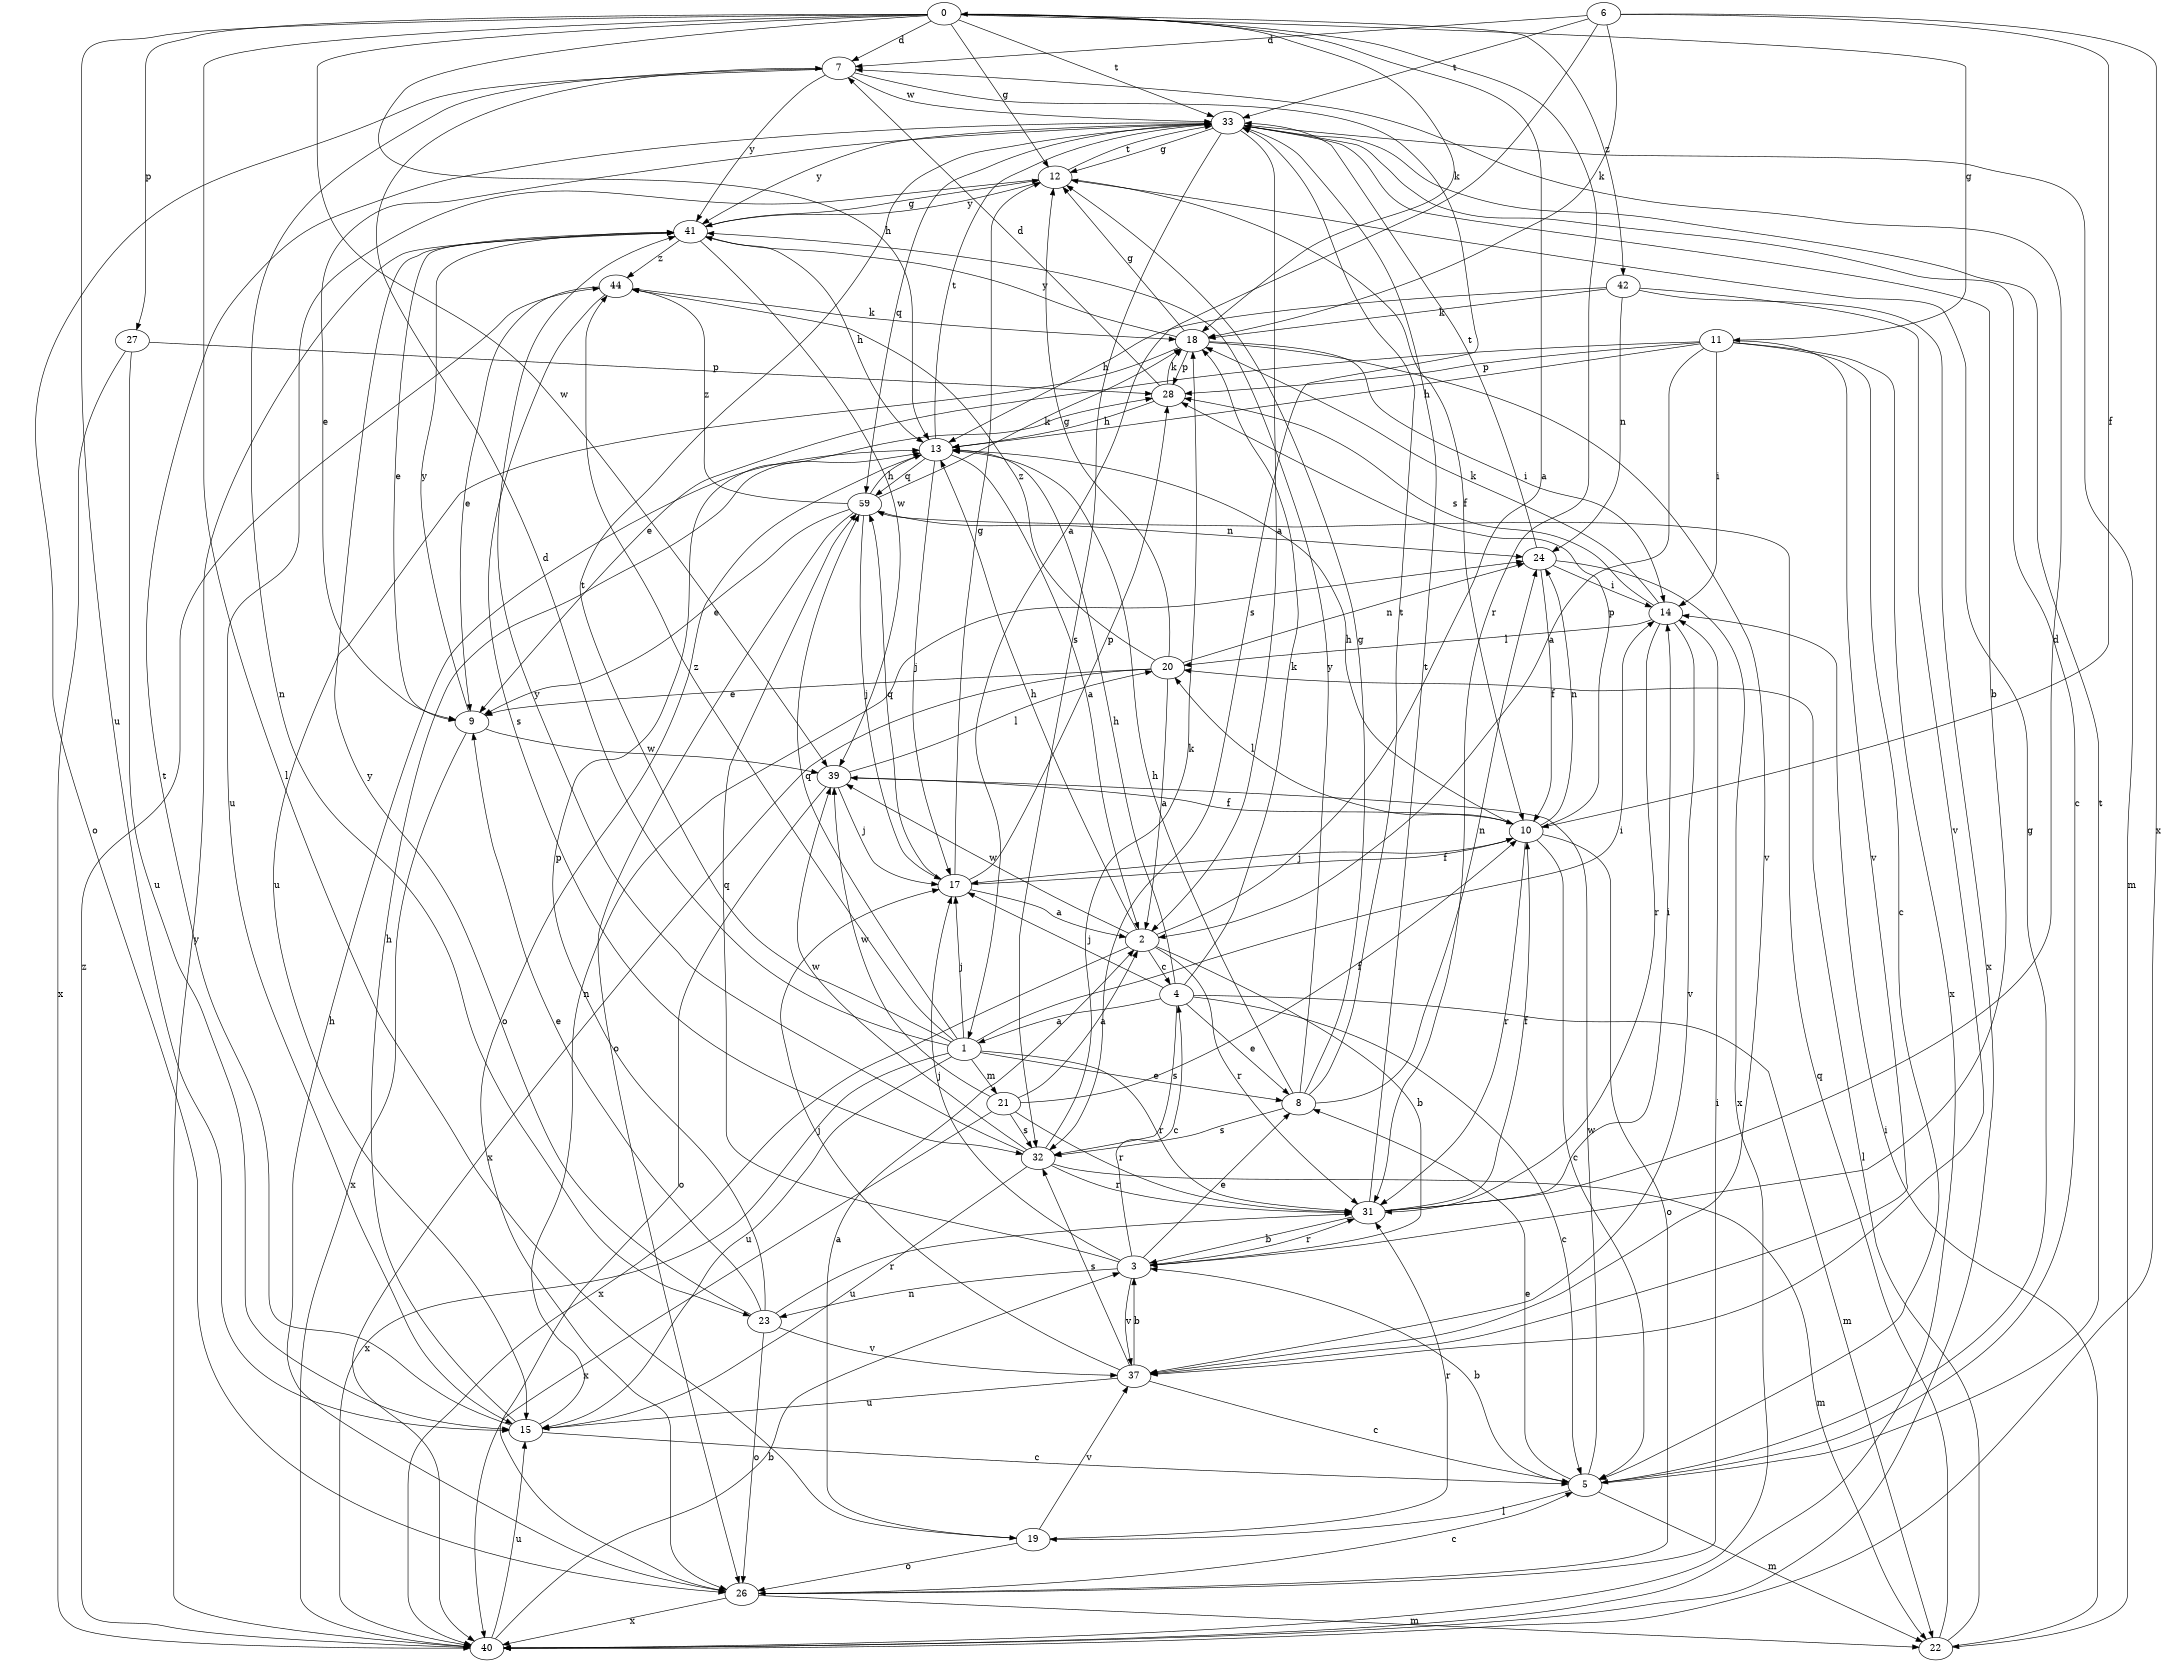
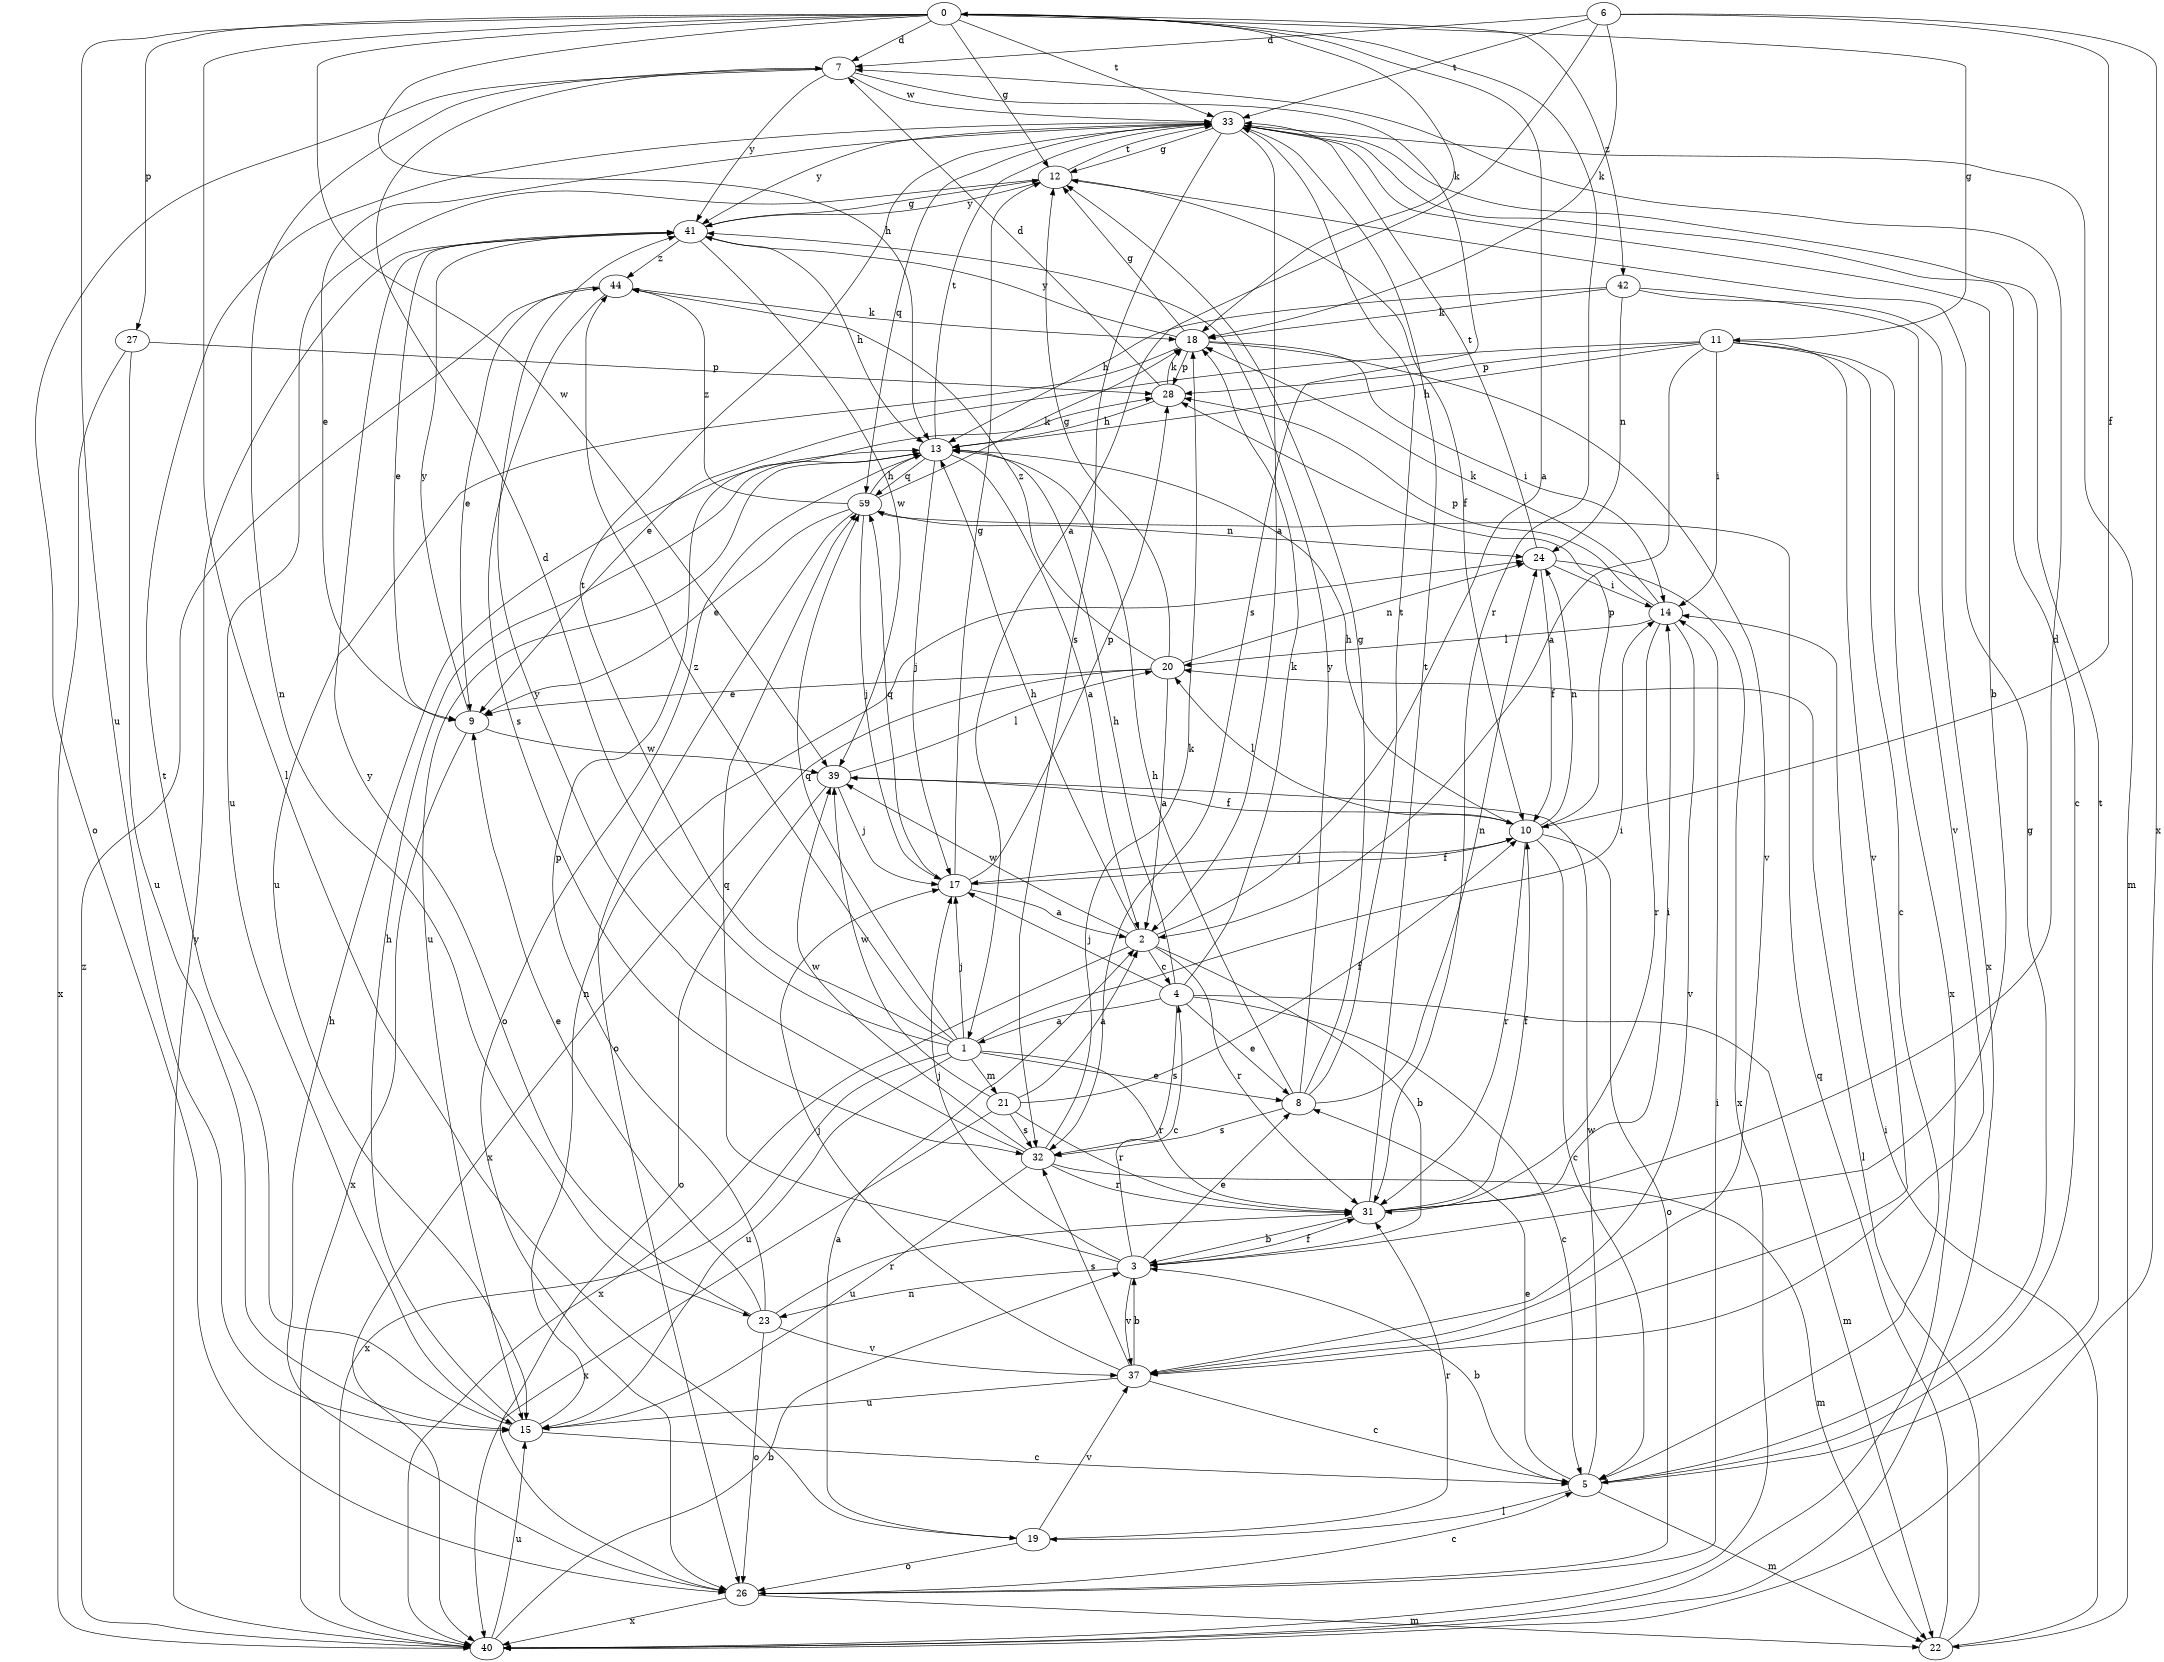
  strict digraph {
    0
    7
    11
    12
    13
    18
    19
    27
    31
    33
    n11 [label=15]
    39
    42
    6
    1
    40
    10
    23
    32
    26
    41
    14
    2
    37
    5
    9
    28
    17
    n29 [label=59]
    3
    22
    24
    20
    8
    21
    44
    4
    0 -> 7 [label=d]
    0 -> 11 [label=g]
    0 -> 12 [label=g]
    0 -> 13 [label=h]
    0 -> 18 [label=k]
    0 -> 19 [label=l]
    0 -> 27 [label=p]
    0 -> 31 [label=r]
    0 -> 33 [label=t]
    0 -> n11 [label=u]
    0 -> 39 [label=w]
    0 -> 42 [label=z]
    7 -> 33 [label=w]
    7 -> 23 [label=n]
    7 -> 32 [label=s]
    7 -> 26 [label=o]
    7 -> 41 [label=y]
    11 -> 13 [label=h]
    11 -> 40 [label=x]
    11 -> 14 [label=i]
    11 -> 2 [label=a]
    11 -> 37 [label=v]
    11 -> 5 [label=c]
    11 -> 9 [label=e]
    11 -> 28 [label=p]
    12 -> 33 [label=t]
    12 -> n11 [label=u]
    12 -> 10 [label=f]
    12 -> 41 [label=y]
    13 -> 33 [label=t]
+   13 -> n11 [label=u]
    13 -> 26 [label=o]
    13 -> 2 [label=a]
    13 -> 17 [label=j]
    13 -> n29 [label=q]
    18 -> 12 [label=g]
    18 -> n11 [label=u]
    18 -> 41 [label=y]
    18 -> 14 [label=i]
    18 -> 37 [label=v]
    18 -> 28 [label=p]
    19 -> 31 [label=r]
    19 -> 26 [label=o]
    19 -> 2 [label=a]
    19 -> 37 [label=v]
    27 -> n11 [label=u]
    27 -> 40 [label=x]
    27 -> 28 [label=p]
    31 -> 7 [label=d]
    31 -> 33 [label=t]
    31 -> 10 [label=f]
    31 -> 14 [label=i]
    31 -> 3 [label=b]
    33 -> 12 [label=g]
    33 -> 32 [label=s]
    33 -> 41 [label=y]
    33 -> 2 [label=a]
    33 -> 5 [label=c]
    33 -> 9 [label=e]
    33 -> n29 [label=q]
    33 -> 3 [label=b]
    33 -> 22 [label=m]
    n11 -> 13 [label=h]
    n11 -> 33 [label=t]
    n11 -> 5 [label=c]
    n11 -> 24 [label=n]
    39 -> 10 [label=f]
    39 -> 26 [label=o]
    39 -> 17 [label=j]
    39 -> 20 [label=l]
    42 -> 13 [label=h]
    42 -> 18 [label=k]
    42 -> 40 [label=x]
    42 -> 37 [label=v]
    42 -> 24 [label=n]
    6 -> 7 [label=d]
    6 -> 18 [label=k]
    6 -> 33 [label=t]
    6 -> 1 [label=a]
    6 -> 40 [label=x]
    6 -> 10 [label=f]
    1 -> 7 [label=d]
    1 -> 31 [label=r]
    1 -> 33 [label=t]
    1 -> n11 [label=u]
    1 -> 40 [label=x]
    1 -> 14 [label=i]
    1 -> 17 [label=j]
    1 -> n29 [label=q]
    1 -> 8 [label=e]
    1 -> 21 [label=m]
    1 -> 44 [label=z]
    40 -> n11 [label=u]
    40 -> 41 [label=y]
    40 -> 3 [label=b]
    40 -> 44 [label=z]
    10 -> 13 [label=h]
    10 -> 31 [label=r]
    10 -> 26 [label=o]
    10 -> 5 [label=c]
    10 -> 28 [label=p]
    10 -> 17 [label=j]
    10 -> 24 [label=n]
    10 -> 20 [label=l]
    23 -> 31 [label=r]
    23 -> 26 [label=o]
    23 -> 41 [label=y]
    23 -> 37 [label=v]
    23 -> 9 [label=e]
    23 -> 28 [label=p]
    32 -> 18 [label=k]
    32 -> 31 [label=r]
    32 -> n11 [label=u]
    32 -> 39 [label=w]
    32 -> 41 [label=y]
    32 -> 22 [label=m]
    26 -> 13 [label=h]
    26 -> 40 [label=x]
    26 -> 14 [label=i]
    26 -> 5 [label=c]
    26 -> 22 [label=m]
    41 -> 12 [label=g]
    41 -> 13 [label=h]
    41 -> 39 [label=w]
    41 -> 9 [label=e]
    41 -> 44 [label=z]
    14 -> 18 [label=k]
    14 -> 31 [label=r]
    14 -> 37 [label=v]
-   14 -> 28 [label=s]
+   14 -> 28 [label=p]
    14 -> 20 [label=l]
    2 -> 0 [label=a]
    2 -> 13 [label=h]
    2 -> 31 [label=r]
    2 -> 39 [label=w]
    2 -> 40 [label=x]
    2 -> 3 [label=b]
    2 -> 4 [label=c]
    37 -> n11 [label=u]
    37 -> 32 [label=s]
    37 -> 5 [label=c]
    37 -> 17 [label=j]
    37 -> 3 [label=b]
    5 -> 12 [label=g]
    5 -> 19 [label=l]
    5 -> 33 [label=t]
    5 -> 39 [label=w]
    5 -> 3 [label=b]
    5 -> 22 [label=m]
    5 -> 8 [label=e]
    9 -> 39 [label=w]
    9 -> 40 [label=x]
    9 -> 41 [label=y]
    28 -> 7 [label=d]
    28 -> 13 [label=h]
    28 -> 18 [label=k]
    17 -> 12 [label=g]
    17 -> 10 [label=f]
    17 -> 2 [label=a]
    17 -> 28 [label=p]
    17 -> n29 [label=q]
    n29 -> 13 [label=h]
    n29 -> 18 [label=k]
    n29 -> 26 [label=o]
    n29 -> 9 [label=e]
    n29 -> 17 [label=j]
    n29 -> 24 [label=n]
    n29 -> 44 [label=z]
-   3 -> 31 [label=r]
+   3 -> 31 [label=f]
    3 -> 23 [label=n]
    3 -> 37 [label=v]
    3 -> 17 [label=j]
    3 -> n29 [label=q]
    3 -> 8 [label=e]
    3 -> 4 [label=c]
    22 -> 14 [label=i]
    22 -> n29 [label=q]
    22 -> 20 [label=l]
    24 -> 33 [label=t]
    24 -> 40 [label=x]
    24 -> 10 [label=f]
    24 -> 14 [label=i]
    20 -> 12 [label=g]
    20 -> 40 [label=x]
    20 -> 2 [label=a]
    20 -> 9 [label=e]
    20 -> 24 [label=n]
    20 -> 44 [label=z]
    8 -> 12 [label=g]
    8 -> 13 [label=h]
    8 -> 33 [label=t]
    8 -> 32 [label=s]
    8 -> 41 [label=y]
    8 -> 24 [label=n]
    21 -> 31 [label=r]
    21 -> 39 [label=w]
    21 -> 40 [label=x]
    21 -> 10 [label=f]
    21 -> 32 [label=s]
    21 -> 2 [label=a]
    44 -> 18 [label=k]
    44 -> 32 [label=s]
    44 -> 9 [label=e]
    4 -> 13 [label=h]
    4 -> 18 [label=k]
    4 -> 1 [label=a]
    4 -> 32 [label=s]
    4 -> 5 [label=c]
    4 -> 17 [label=j]
    4 -> 22 [label=m]
    4 -> 8 [label=e]
  }
